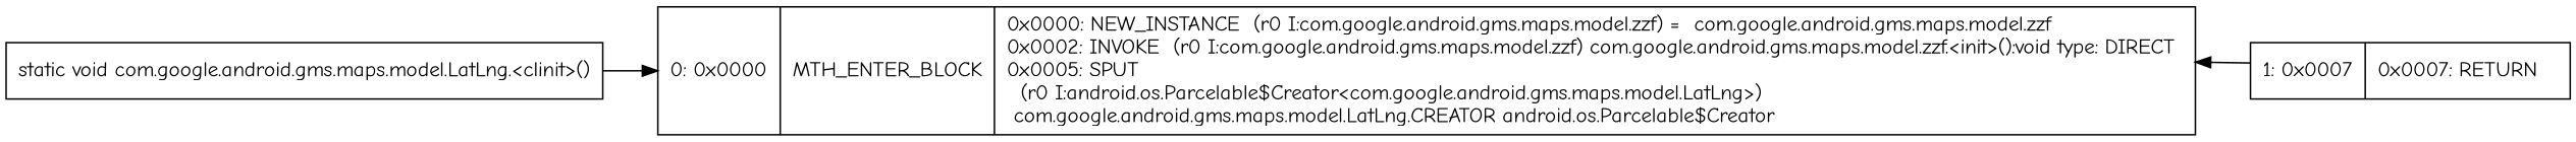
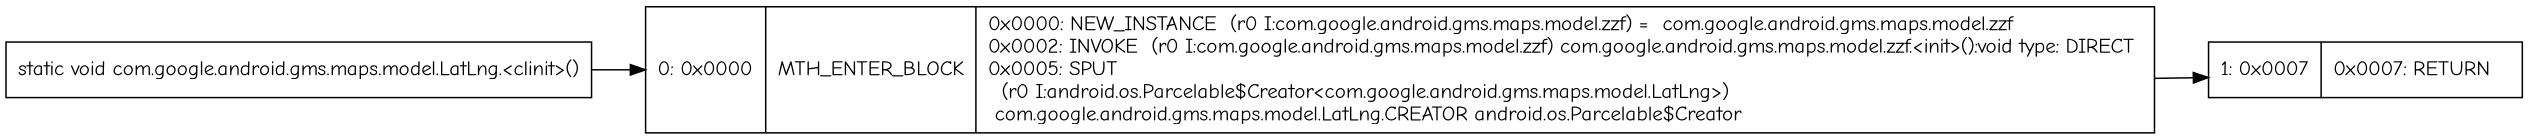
  digraph {
    rankdir=LR
    fontname="Comic Neue"
    node [shape=record fontname="Comic Neue"]
    edge [fontname="Comic Neue"]
    n1 [label="{0\:\ 0x0000|MTH_ENTER_BLOCK\l|0x0000: NEW_INSTANCE  (r0 I:com.google.android.gms.maps.model.zzf) =  com.google.android.gms.maps.model.zzf \l0x0002: INVOKE  (r0 I:com.google.android.gms.maps.model.zzf) com.google.android.gms.maps.model.zzf.\<init\>():void type: DIRECT \l0x0005: SPUT  \l  (r0 I:android.os.Parcelable$Creator\<com.google.android.gms.maps.model.LatLng\>)\l com.google.android.gms.maps.model.LatLng.CREATOR android.os.Parcelable$Creator \l}"]
    n2 [label="{1\:\ 0x0007|0x0007: RETURN   \l}"]
    n3 [label="{static void com.google.android.gms.maps.model.LatLng.\<clinit\>() }"]
-   n2 -> n1
+   n1 -> n2
    n3 -> n1
  }
